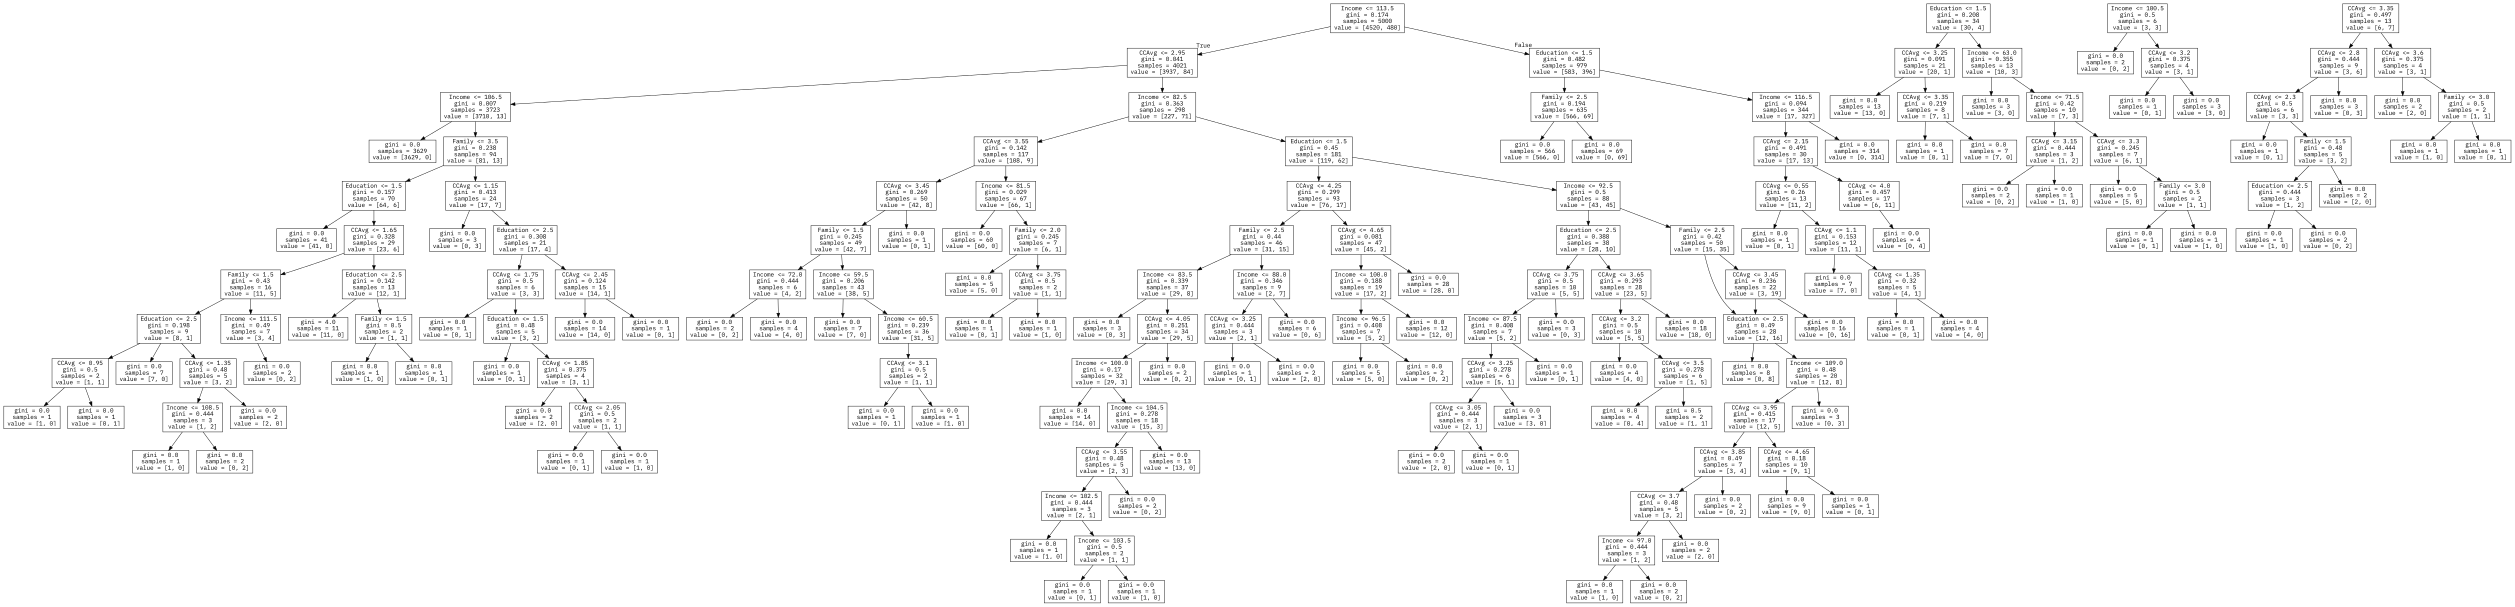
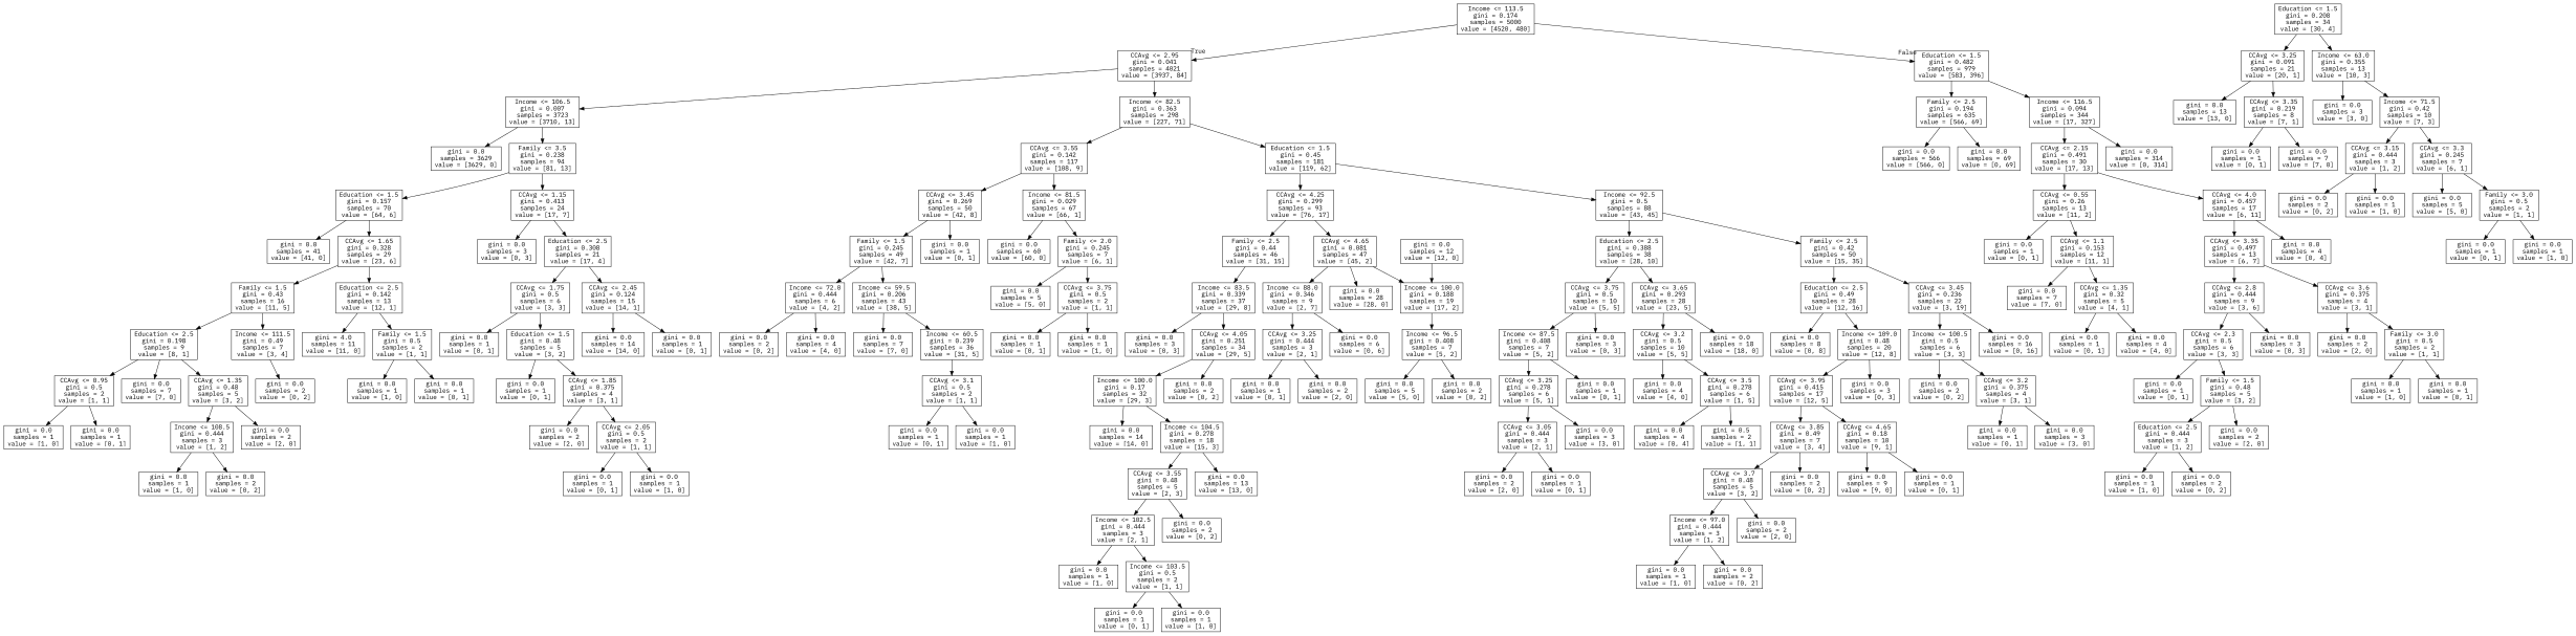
  digraph {
    fontname="IBM Plex Mono"
    node [fontname="IBM Plex Mono" shape=box]
    edge [fontname="IBM Plex Mono"]
    n1 [label="Income <= 113.5\ngini = 0.174\nsamples = 5000\nvalue = [4520, 480]"]
    n2 [label="CCAvg <= 2.95\ngini = 0.041\nsamples = 4021\nvalue = [3937, 84]"]
    n3 [label="Education <= 1.5\ngini = 0.482\nsamples = 979\nvalue = [583, 396]"]
    n4 [label="Income <= 106.5\ngini = 0.007\nsamples = 3723\nvalue = [3710, 13]"]
    n5 [label="Income <= 82.5\ngini = 0.363\nsamples = 298\nvalue = [227, 71]"]
    n6 [label="Family <= 2.5\ngini = 0.194\nsamples = 635\nvalue = [566, 69]"]
    n7 [label="Income <= 116.5\ngini = 0.094\nsamples = 344\nvalue = [17, 327]"]
    n8 [label="gini = 0.0\nsamples = 3629\nvalue = [3629, 0]"]
    n9 [label="Family <= 3.5\ngini = 0.238\nsamples = 94\nvalue = [81, 13]"]
    n10 [label="CCAvg <= 3.55\ngini = 0.142\nsamples = 117\nvalue = [108, 9]"]
    n11 [label="Education <= 1.5\ngini = 0.45\nsamples = 181\nvalue = [119, 62]"]
    n12 [label="Education <= 1.5\ngini = 0.157\nsamples = 70\nvalue = [64, 6]"]
    n13 [label="CCAvg <= 1.15\ngini = 0.413\nsamples = 24\nvalue = [17, 7]"]
    n14 [label="gini = 0.0\nsamples = 41\nvalue = [41, 0]"]
    n15 [label="CCAvg <= 1.65\ngini = 0.328\nsamples = 29\nvalue = [23, 6]"]
    n16 [label="gini = 0.0\nsamples = 3\nvalue = [0, 3]"]
    n17 [label="Education <= 2.5\ngini = 0.308\nsamples = 21\nvalue = [17, 4]"]
    n18 [label="Family <= 1.5\ngini = 0.43\nsamples = 16\nvalue = [11, 5]"]
    n19 [label="Education <= 2.5\ngini = 0.142\nsamples = 13\nvalue = [12, 1]"]
    n20 [label="Education <= 2.5\ngini = 0.198\nsamples = 9\nvalue = [8, 1]"]
    n21 [label="Income <= 111.5\ngini = 0.49\nsamples = 7\nvalue = [3, 4]"]
    n22 [label="gini = 4.0\nsamples = 11\nvalue = [11, 0]"]
    n23 [label="Family <= 1.5\ngini = 0.5\nsamples = 2\nvalue = [1, 1]"]
    n24 [label="CCAvg <= 0.95\ngini = 0.5\nsamples = 2\nvalue = [1, 1]"]
    n25 [label="gini = 0.0\nsamples = 7\nvalue = [7, 0]"]
    n26 [label="CCAvg <= 1.35\ngini = 0.48\nsamples = 5\nvalue = [3, 2]"]
    n27 [label="gini = 0.0\nsamples = 2\nvalue = [0, 2]"]
    n28 [label="gini = 0.0\nsamples = 1\nvalue = [1, 0]"]
    n29 [label="gini = 0.0\nsamples = 1\nvalue = [0, 1]"]
    n30 [label="Income <= 108.5\ngini = 0.444\nsamples = 3\nvalue = [1, 2]"]
    n31 [label="gini = 0.0\nsamples = 2\nvalue = [2, 0]"]
    n32 [label="gini = 0.0\nsamples = 1\nvalue = [1, 0]"]
    n33 [label="gini = 0.0\nsamples = 2\nvalue = [0, 2]"]
    n34 [label="gini = 0.0\nsamples = 1\nvalue = [1, 0]"]
    n35 [label="gini = 0.0\nsamples = 1\nvalue = [0, 1]"]
    n36 [label="CCAvg <= 1.75\ngini = 0.5\nsamples = 6\nvalue = [3, 3]"]
    n37 [label="CCAvg <= 2.45\ngini = 0.124\nsamples = 15\nvalue = [14, 1]"]
    n38 [label="gini = 0.0\nsamples = 1\nvalue = [0, 1]"]
    n39 [label="Education <= 1.5\ngini = 0.48\nsamples = 5\nvalue = [3, 2]"]
    n40 [label="gini = 0.0\nsamples = 14\nvalue = [14, 0]"]
    n41 [label="gini = 0.0\nsamples = 1\nvalue = [0, 1]"]
    n42 [label="gini = 0.0\nsamples = 1\nvalue = [0, 1]"]
    n43 [label="CCAvg <= 1.85\ngini = 0.375\nsamples = 4\nvalue = [3, 1]"]
    n44 [label="gini = 0.0\nsamples = 2\nvalue = [2, 0]"]
    n45 [label="CCAvg <= 2.05\ngini = 0.5\nsamples = 2\nvalue = [1, 1]"]
    n46 [label="gini = 0.0\nsamples = 1\nvalue = [0, 1]"]
    n47 [label="gini = 0.0\nsamples = 1\nvalue = [1, 0]"]
    n48 [label="CCAvg <= 3.45\ngini = 0.269\nsamples = 50\nvalue = [42, 8]"]
    n49 [label="Income <= 81.5\ngini = 0.029\nsamples = 67\nvalue = [66, 1]"]
    n50 [label="CCAvg <= 4.25\ngini = 0.299\nsamples = 93\nvalue = [76, 17]"]
    n51 [label="Income <= 92.5\ngini = 0.5\nsamples = 88\nvalue = [43, 45]"]
    n52 [label="Family <= 1.5\ngini = 0.245\nsamples = 49\nvalue = [42, 7]"]
    n53 [label="gini = 0.0\nsamples = 1\nvalue = [0, 1]"]
    n54 [label="gini = 0.0\nsamples = 60\nvalue = [60, 0]"]
    n55 [label="Family <= 2.0\ngini = 0.245\nsamples = 7\nvalue = [6, 1]"]
    n56 [label="Income <= 72.0\ngini = 0.444\nsamples = 6\nvalue = [4, 2]"]
    n57 [label="Income <= 59.5\ngini = 0.206\nsamples = 43\nvalue = [38, 5]"]
    n58 [label="gini = 0.0\nsamples = 2\nvalue = [0, 2]"]
    n59 [label="gini = 0.0\nsamples = 4\nvalue = [4, 0]"]
    n60 [label="gini = 0.0\nsamples = 7\nvalue = [7, 0]"]
    n61 [label="Income <= 60.5\ngini = 0.239\nsamples = 36\nvalue = [31, 5]"]
    n62 [label="CCAvg <= 3.1\ngini = 0.5\nsamples = 2\nvalue = [1, 1]"]
    n63 [label="gini = 0.0\nsamples = 1\nvalue = [0, 1]"]
    n64 [label="gini = 0.0\nsamples = 1\nvalue = [1, 0]"]
    n65 [label="Education <= 1.5\ngini = 0.208\nsamples = 34\nvalue = [30, 4]"]
    n66 [label="CCAvg <= 3.25\ngini = 0.091\nsamples = 21\nvalue = [20, 1]"]
    n67 [label="Income <= 63.0\ngini = 0.355\nsamples = 13\nvalue = [10, 3]"]
    n68 [label="gini = 0.0\nsamples = 13\nvalue = [13, 0]"]
    n69 [label="CCAvg <= 3.35\ngini = 0.219\nsamples = 8\nvalue = [7, 1]"]
    n70 [label="gini = 0.0\nsamples = 3\nvalue = [3, 0]"]
    n71 [label="Income <= 71.5\ngini = 0.42\nsamples = 10\nvalue = [7, 3]"]
    n72 [label="gini = 0.0\nsamples = 1\nvalue = [0, 1]"]
    n73 [label="gini = 0.0\nsamples = 7\nvalue = [7, 0]"]
    n74 [label="CCAvg <= 3.15\ngini = 0.444\nsamples = 3\nvalue = [1, 2]"]
    n75 [label="CCAvg <= 3.3\ngini = 0.245\nsamples = 7\nvalue = [6, 1]"]
    n76 [label="gini = 0.0\nsamples = 2\nvalue = [0, 2]"]
    n77 [label="gini = 0.0\nsamples = 1\nvalue = [1, 0]"]
    n78 [label="gini = 0.0\nsamples = 5\nvalue = [5, 0]"]
    n79 [label="Family <= 3.0\ngini = 0.5\nsamples = 2\nvalue = [1, 1]"]
    n80 [label="gini = 0.0\nsamples = 1\nvalue = [0, 1]"]
    n81 [label="gini = 0.0\nsamples = 1\nvalue = [1, 0]"]
    n82 [label="gini = 0.0\nsamples = 5\nvalue = [5, 0]"]
    n83 [label="CCAvg <= 3.75\ngini = 0.5\nsamples = 2\nvalue = [1, 1]"]
    n84 [label="gini = 0.0\nsamples = 1\nvalue = [0, 1]"]
    n85 [label="gini = 0.0\nsamples = 1\nvalue = [1, 0]"]
    n86 [label="Family <= 2.5\ngini = 0.44\nsamples = 46\nvalue = [31, 15]"]
    n87 [label="CCAvg <= 4.65\ngini = 0.081\nsamples = 47\nvalue = [45, 2]"]
    n88 [label="Education <= 2.5\ngini = 0.388\nsamples = 38\nvalue = [28, 10]"]
    n89 [label="Family <= 2.5\ngini = 0.42\nsamples = 50\nvalue = [15, 35]"]
    n90 [label="Income <= 83.5\ngini = 0.339\nsamples = 37\nvalue = [29, 8]"]
    n91 [label="Income <= 88.0\ngini = 0.346\nsamples = 9\nvalue = [2, 7]"]
    n92 [label="Income <= 100.0\ngini = 0.188\nsamples = 19\nvalue = [17, 2]"]
    n93 [label="gini = 0.0\nsamples = 28\nvalue = [28, 0]"]
    n94 [label="gini = 0.0\nsamples = 3\nvalue = [0, 3]"]
    n95 [label="CCAvg <= 4.05\ngini = 0.251\nsamples = 34\nvalue = [29, 5]"]
    n96 [label="CCAvg <= 3.25\ngini = 0.444\nsamples = 3\nvalue = [2, 1]"]
    n97 [label="gini = 0.0\nsamples = 6\nvalue = [0, 6]"]
    n98 [label="Income <= 100.0\ngini = 0.17\nsamples = 32\nvalue = [29, 3]"]
    n99 [label="gini = 0.0\nsamples = 2\nvalue = [0, 2]"]
    n100 [label="gini = 0.0\nsamples = 14\nvalue = [14, 0]"]
    n101 [label="Income <= 104.5\ngini = 0.278\nsamples = 18\nvalue = [15, 3]"]
    n102 [label="CCAvg <= 3.55\ngini = 0.48\nsamples = 5\nvalue = [2, 3]"]
    n103 [label="gini = 0.0\nsamples = 13\nvalue = [13, 0]"]
    n104 [label="Income <= 102.5\ngini = 0.444\nsamples = 3\nvalue = [2, 1]"]
    n105 [label="gini = 0.0\nsamples = 2\nvalue = [0, 2]"]
    n106 [label="gini = 0.0\nsamples = 1\nvalue = [1, 0]"]
    n107 [label="Income <= 103.5\ngini = 0.5\nsamples = 2\nvalue = [1, 1]"]
    n108 [label="gini = 0.0\nsamples = 1\nvalue = [0, 1]"]
    n109 [label="gini = 0.0\nsamples = 1\nvalue = [1, 0]"]
    n110 [label="gini = 0.0\nsamples = 1\nvalue = [0, 1]"]
    n111 [label="gini = 0.0\nsamples = 2\nvalue = [2, 0]"]
    n112 [label="Income <= 96.5\ngini = 0.408\nsamples = 7\nvalue = [5, 2]"]
    n113 [label="gini = 0.0\nsamples = 12\nvalue = [12, 0]"]
    n114 [label="gini = 0.0\nsamples = 5\nvalue = [5, 0]"]
    n115 [label="gini = 0.0\nsamples = 2\nvalue = [0, 2]"]
    n116 [label="CCAvg <= 3.75\ngini = 0.5\nsamples = 10\nvalue = [5, 5]"]
    n117 [label="CCAvg <= 3.65\ngini = 0.293\nsamples = 28\nvalue = [23, 5]"]
    n118 [label="Education <= 2.5\ngini = 0.49\nsamples = 28\nvalue = [12, 16]"]
    n119 [label="CCAvg <= 3.45\ngini = 0.236\nsamples = 22\nvalue = [3, 19]"]
    n120 [label="Income <= 87.5\ngini = 0.408\nsamples = 7\nvalue = [5, 2]"]
    n121 [label="gini = 0.0\nsamples = 3\nvalue = [0, 3]"]
    n122 [label="CCAvg <= 3.2\ngini = 0.5\nsamples = 10\nvalue = [5, 5]"]
    n123 [label="gini = 0.0\nsamples = 18\nvalue = [18, 0]"]
    n124 [label="CCAvg <= 3.25\ngini = 0.278\nsamples = 6\nvalue = [5, 1]"]
    n125 [label="gini = 0.0\nsamples = 1\nvalue = [0, 1]"]
    n126 [label="CCAvg <= 3.05\ngini = 0.444\nsamples = 3\nvalue = [2, 1]"]
    n127 [label="gini = 0.0\nsamples = 3\nvalue = [3, 0]"]
    n128 [label="gini = 0.0\nsamples = 2\nvalue = [2, 0]"]
    n129 [label="gini = 0.0\nsamples = 1\nvalue = [0, 1]"]
    n130 [label="gini = 0.0\nsamples = 4\nvalue = [4, 0]"]
    n131 [label="CCAvg <= 3.5\ngini = 0.278\nsamples = 6\nvalue = [1, 5]"]
    n132 [label="gini = 0.0\nsamples = 4\nvalue = [0, 4]"]
    n133 [label="gini = 0.5\nsamples = 2\nvalue = [1, 1]"]
    n134 [label="gini = 0.0\nsamples = 8\nvalue = [0, 8]"]
    n135 [label="Income <= 109.0\ngini = 0.48\nsamples = 20\nvalue = [12, 8]"]
    n136 [label="Income <= 100.5\ngini = 0.5\nsamples = 6\nvalue = [3, 3]"]
    n137 [label="gini = 0.0\nsamples = 16\nvalue = [0, 16]"]
    n138 [label="CCAvg <= 3.95\ngini = 0.415\nsamples = 17\nvalue = [12, 5]"]
    n139 [label="gini = 0.0\nsamples = 3\nvalue = [0, 3]"]
    n140 [label="CCAvg <= 3.85\ngini = 0.49\nsamples = 7\nvalue = [3, 4]"]
    n141 [label="CCAvg <= 4.65\ngini = 0.18\nsamples = 10\nvalue = [9, 1]"]
    n142 [label="CCAvg <= 3.7\ngini = 0.48\nsamples = 5\nvalue = [3, 2]"]
    n143 [label="gini = 0.0\nsamples = 2\nvalue = [0, 2]"]
    n144 [label="gini = 0.0\nsamples = 9\nvalue = [9, 0]"]
    n145 [label="gini = 0.0\nsamples = 1\nvalue = [0, 1]"]
    n146 [label="Income <= 97.0\ngini = 0.444\nsamples = 3\nvalue = [1, 2]"]
    n147 [label="gini = 0.0\nsamples = 2\nvalue = [2, 0]"]
    n148 [label="gini = 0.0\nsamples = 1\nvalue = [1, 0]"]
    n149 [label="gini = 0.0\nsamples = 2\nvalue = [0, 2]"]
    n150 [label="gini = 0.0\nsamples = 2\nvalue = [0, 2]"]
    n151 [label="CCAvg <= 3.2\ngini = 0.375\nsamples = 4\nvalue = [3, 1]"]
    n152 [label="gini = 0.0\nsamples = 1\nvalue = [0, 1]"]
    n153 [label="gini = 0.0\nsamples = 3\nvalue = [3, 0]"]
    n154 [label="gini = 0.0\nsamples = 566\nvalue = [566, 0]"]
    n155 [label="gini = 0.0\nsamples = 69\nvalue = [0, 69]"]
    n156 [label="CCAvg <= 2.15\ngini = 0.491\nsamples = 30\nvalue = [17, 13]"]
    n157 [label="gini = 0.0\nsamples = 314\nvalue = [0, 314]"]
    n158 [label="CCAvg <= 0.55\ngini = 0.26\nsamples = 13\nvalue = [11, 2]"]
    n159 [label="CCAvg <= 4.0\ngini = 0.457\nsamples = 17\nvalue = [6, 11]"]
    n160 [label="gini = 0.0\nsamples = 1\nvalue = [0, 1]"]
    n161 [label="CCAvg <= 1.1\ngini = 0.153\nsamples = 12\nvalue = [11, 1]"]
    n162 [label="CCAvg <= 3.35\ngini = 0.497\nsamples = 13\nvalue = [6, 7]"]
    n163 [label="gini = 0.0\nsamples = 4\nvalue = [0, 4]"]
    n164 [label="gini = 0.0\nsamples = 7\nvalue = [7, 0]"]
    n165 [label="CCAvg <= 1.35\ngini = 0.32\nsamples = 5\nvalue = [4, 1]"]
    n166 [label="gini = 0.0\nsamples = 1\nvalue = [0, 1]"]
    n167 [label="gini = 0.0\nsamples = 4\nvalue = [4, 0]"]
    n168 [label="CCAvg <= 2.8\ngini = 0.444\nsamples = 9\nvalue = [3, 6]"]
    n169 [label="CCAvg <= 3.6\ngini = 0.375\nsamples = 4\nvalue = [3, 1]"]
    n170 [label="CCAvg <= 2.3\ngini = 0.5\nsamples = 6\nvalue = [3, 3]"]
    n171 [label="gini = 0.0\nsamples = 3\nvalue = [0, 3]"]
    n172 [label="gini = 0.0\nsamples = 2\nvalue = [2, 0]"]
    n173 [label="Family <= 3.0\ngini = 0.5\nsamples = 2\nvalue = [1, 1]"]
    n174 [label="gini = 0.0\nsamples = 1\nvalue = [0, 1]"]
    n175 [label="Family <= 1.5\ngini = 0.48\nsamples = 5\nvalue = [3, 2]"]
    n176 [label="Education <= 2.5\ngini = 0.444\nsamples = 3\nvalue = [1, 2]"]
    n177 [label="gini = 0.0\nsamples = 2\nvalue = [2, 0]"]
    n178 [label="gini = 0.0\nsamples = 1\nvalue = [1, 0]"]
    n179 [label="gini = 0.0\nsamples = 2\nvalue = [0, 2]"]
    n180 [label="gini = 0.0\nsamples = 1\nvalue = [1, 0]"]
    n181 [label="gini = 0.0\nsamples = 1\nvalue = [0, 1]"]
    n1 -> n2 [headlabel=True labelangle=45 labeldistance=2.5]
    n1 -> n3 [headlabel=False labelangle=-45 labeldistance=2.5]
    n2 -> n4
    n2 -> n5
    n3 -> n6
    n3 -> n7
    n4 -> n8
    n4 -> n9
    n5 -> n10
    n5 -> n11
    n6 -> n154
    n6 -> n155
    n7 -> n156
    n7 -> n157
    n9 -> n12
    n9 -> n13
    n10 -> n48
    n10 -> n49
    n11 -> n50
    n11 -> n51
    n12 -> n14
    n12 -> n15
    n13 -> n16
    n13 -> n17
    n15 -> n18
    n15 -> n19
    n17 -> n36
    n17 -> n37
    n18 -> n20
    n18 -> n21
    n19 -> n22
    n19 -> n23
    n20 -> n24
    n20 -> n25
    n20 -> n26
    n21 -> n27
    n23 -> n34
    n23 -> n35
    n24 -> n28
    n24 -> n29
    n26 -> n30
    n26 -> n31
    n30 -> n32
    n30 -> n33
    n36 -> n38
    n36 -> n39
    n37 -> n40
    n37 -> n41
    n39 -> n42
    n39 -> n43
    n43 -> n44
    n43 -> n45
    n45 -> n46
    n45 -> n47
    n48 -> n52
    n48 -> n53
    n49 -> n54
    n49 -> n55
    n50 -> n86
    n50 -> n87
    n51 -> n88
    n51 -> n89
    n52 -> n56
    n52 -> n57
    n55 -> n82
    n55 -> n83
    n56 -> n58
    n56 -> n59
    n57 -> n60
    n57 -> n61
    n61 -> n62
    n62 -> n63
    n62 -> n64
    n65 -> n66
    n65 -> n67
    n66 -> n68
    n66 -> n69
    n67 -> n70
    n67 -> n71
    n69 -> n72
    n69 -> n73
    n71 -> n74
    n71 -> n75
    n74 -> n76
    n74 -> n77
    n75 -> n78
    n75 -> n79
    n79 -> n80
    n79 -> n81
    n83 -> n84
    n83 -> n85
    n86 -> n90
-   n86 -> n91
+   n87 -> n91
    n87 -> n92
    n87 -> n93
    n88 -> n116
    n88 -> n117
    n89 -> n118
    n89 -> n119
    n90 -> n94
    n90 -> n95
    n91 -> n96
    n91 -> n97
    n92 -> n112
-   n92 -> n113
+   n113 -> n92
    n95 -> n98
    n95 -> n99
    n96 -> n110
    n96 -> n111
    n98 -> n100
    n98 -> n101
    n101 -> n102
    n101 -> n103
    n102 -> n104
    n102 -> n105
    n104 -> n106
    n104 -> n107
    n107 -> n108
    n107 -> n109
    n112 -> n114
    n112 -> n115
    n116 -> n120
    n116 -> n121
    n117 -> n122
    n117 -> n123
    n118 -> n134
    n118 -> n135
-   n119 -> n118
+   n119 -> n136
    n119 -> n137
    n120 -> n124
    n120 -> n125
    n122 -> n130
    n122 -> n131
    n124 -> n126
    n124 -> n127
    n126 -> n128
    n126 -> n129
    n131 -> n132
    n131 -> n133
    n135 -> n138
    n135 -> n139
    n136 -> n150
    n136 -> n151
    n138 -> n140
    n138 -> n141
    n140 -> n142
    n140 -> n143
    n141 -> n144
    n141 -> n145
    n142 -> n146
    n142 -> n147
    n146 -> n148
    n146 -> n149
    n151 -> n152
    n151 -> n153
    n156 -> n158
    n156 -> n159
    n158 -> n160
    n158 -> n161
+   n159 -> n162
    n159 -> n163
    n161 -> n164
    n161 -> n165
    n162 -> n168
    n162 -> n169
    n165 -> n166
    n165 -> n167
    n168 -> n170
    n168 -> n171
    n169 -> n172
    n169 -> n173
    n170 -> n174
    n170 -> n175
    n173 -> n180
    n173 -> n181
    n175 -> n176
    n175 -> n177
    n176 -> n178
    n176 -> n179
  }
